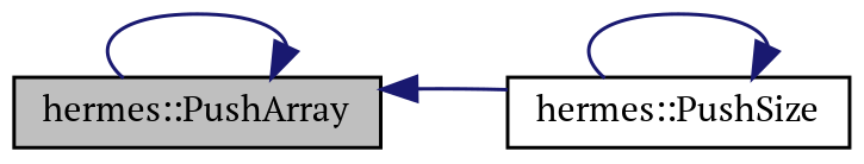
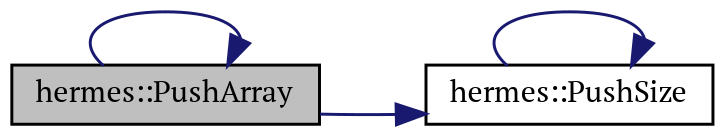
  digraph {
    rankdir=LR
    fontname="PT Serif"
    node [color=black fontname="PT Serif" fontsize=10 shape=record style=filled]
    edge [color=midnightblue fontname="PT Serif" fontsize=10 labelfontname=Helvetica labelfontsize=10 style=solid]
    n1 [fillcolor=grey75 fontcolor=black height=0.2 label="hermes::PushArray" width=0.4]
    n2 [fillcolor=white height=0.2 label="hermes::PushSize" width=0.4]
    n1 -> n1
-   n2 -> n1
+   n1 -> n2
    n2 -> n2
  }
